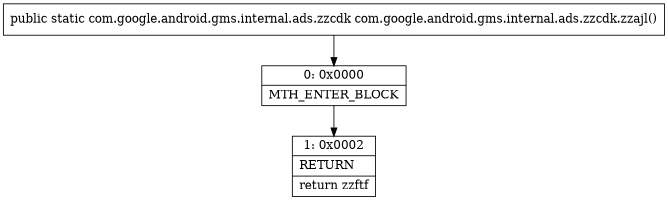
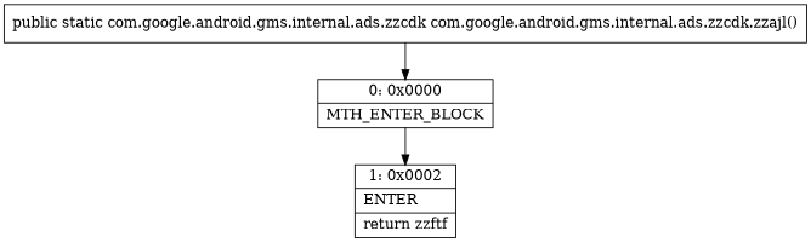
  digraph {
    node [shape=record]
    n1 [label="{0\:\ 0x0000|MTH_ENTER_BLOCK\l}"]
-   n2 [label="{1\:\ 0x0002|RETURN\l|return zzftf\l}"]
+   n2 [label="{1\:\ 0x0002|ENTER\l|return zzftf\l}"]
    n3 [label="{public static com.google.android.gms.internal.ads.zzcdk com.google.android.gms.internal.ads.zzcdk.zzajl() }"]
    n1 -> n2
    n3 -> n1
  }
